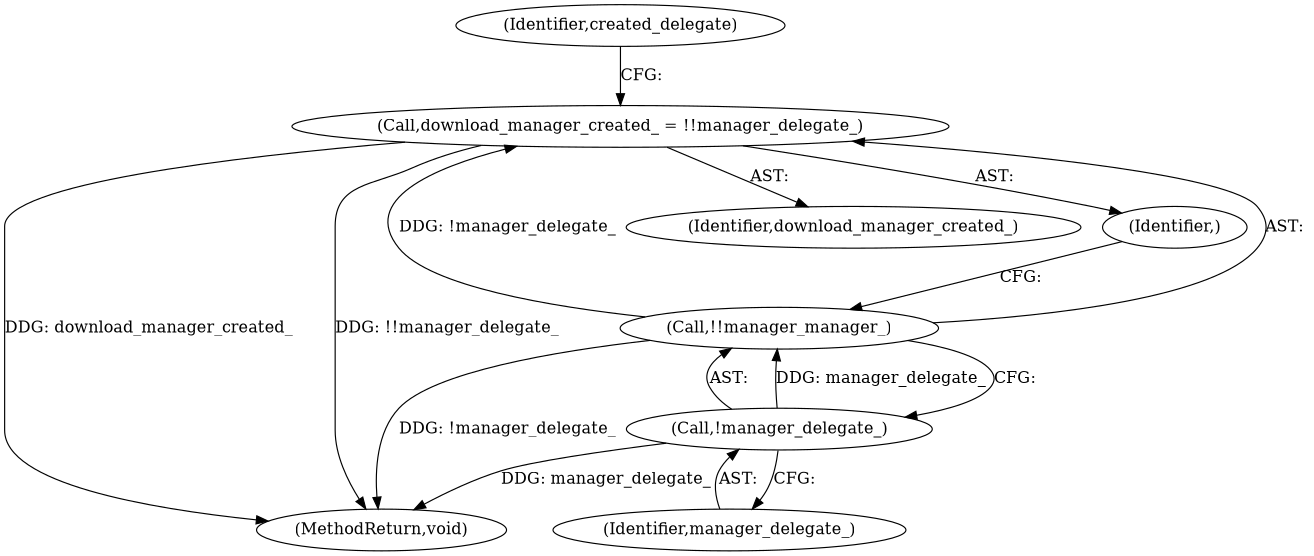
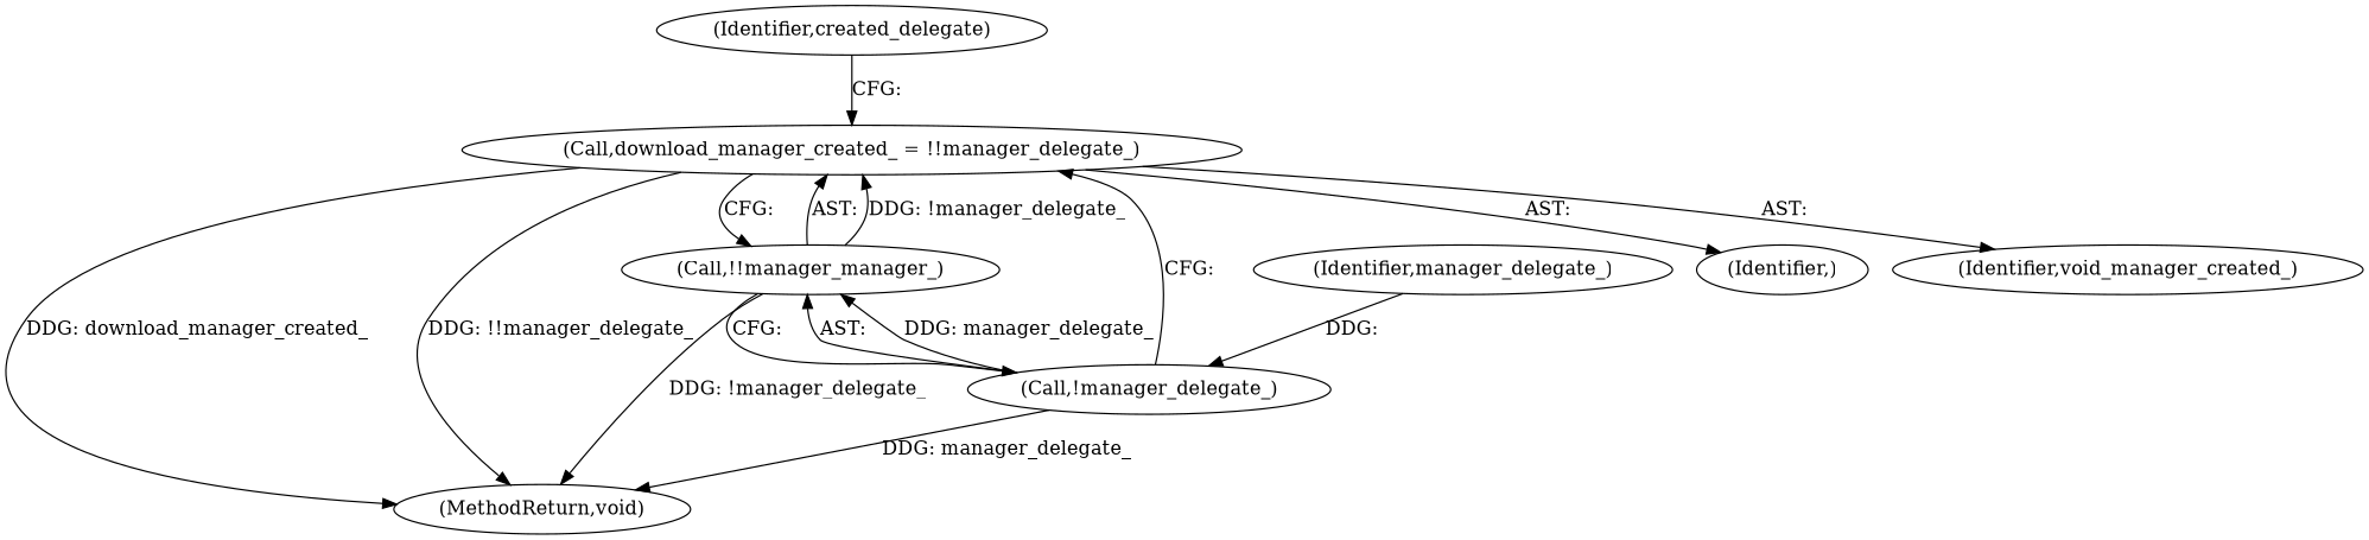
  digraph {
    n1 [label="(Call,download_manager_created_ = !!manager_delegate_)"]
    n2 [label="(Call,!!manager_manager_)"]
    n3 [label="(Identifier,)"]
    n4 [label="(MethodReturn,void)"]
-   n5 [label="(Identifier,download_manager_created_)"]
+   n5 [label="(Identifier,void_manager_created_)"]
    n6 [label="(Call,!manager_delegate_)"]
    n7 [label="(Identifier,manager_delegate_)"]
    n8 [label="(Identifier,created_delegate)"]
-   n3 -> n2 [label="CFG: "]
+   n1 -> n2 [label="CFG: "]
    n1 -> n3 [label="AST: "]
    n1 -> n4 [label="DDG: download_manager_created_"]
    n1 -> n4 [label="DDG: !!manager_delegate_"]
    n1 -> n5 [label="AST: "]
    n2 -> n1 [label="AST: "]
    n2 -> n1 [label="DDG: !manager_delegate_"]
    n2 -> n4 [label="DDG: !manager_delegate_"]
    n2 -> n6 [label="CFG: "]
    n6 -> n2 [label="AST: "]
    n6 -> n2 [label="DDG: manager_delegate_"]
    n6 -> n4 [label="DDG: manager_delegate_"]
-   n6 -> n7 [label="CFG: "]
-   n7 -> n6 [label="AST: "]
+   n6 -> n1 [label="CFG: "]
+   n7 -> n6 [label="DDG: "]
    n8 -> n1 [label="CFG: "]
  }
